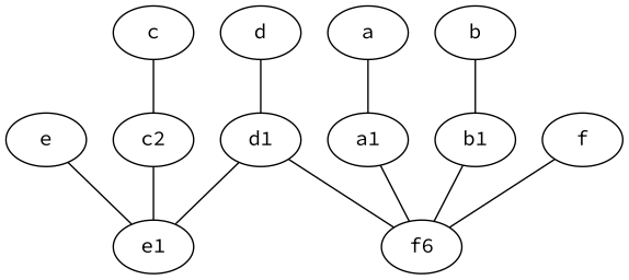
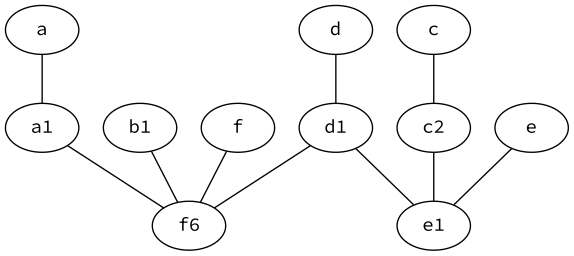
  graph {
    fontname="Source Code Pro"
    node [fontname="Source Code Pro" labelfontsize=50]
    edge [fontname="Source Code Pro"]
    n1 [label=f6]
    a1
    n3 [label=c2]
    e1
    d1
    b1
    d
    e
-   b
    f
    c
    a
    a1 -- n1
    n3 -- e1
    d1 -- n1
    d1 -- e1
    b1 -- n1
    d -- d1
    e -- e1
-   b -- b1
    f -- n1
    c -- n3
    a -- a1
  }
